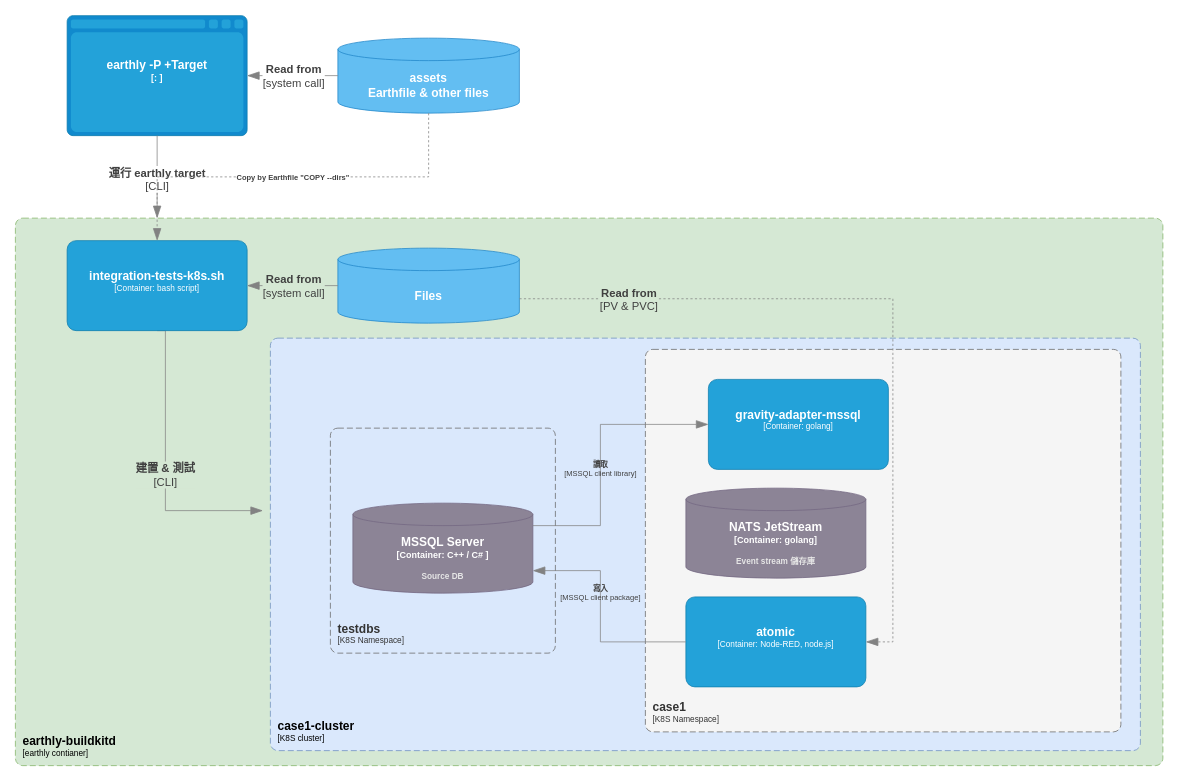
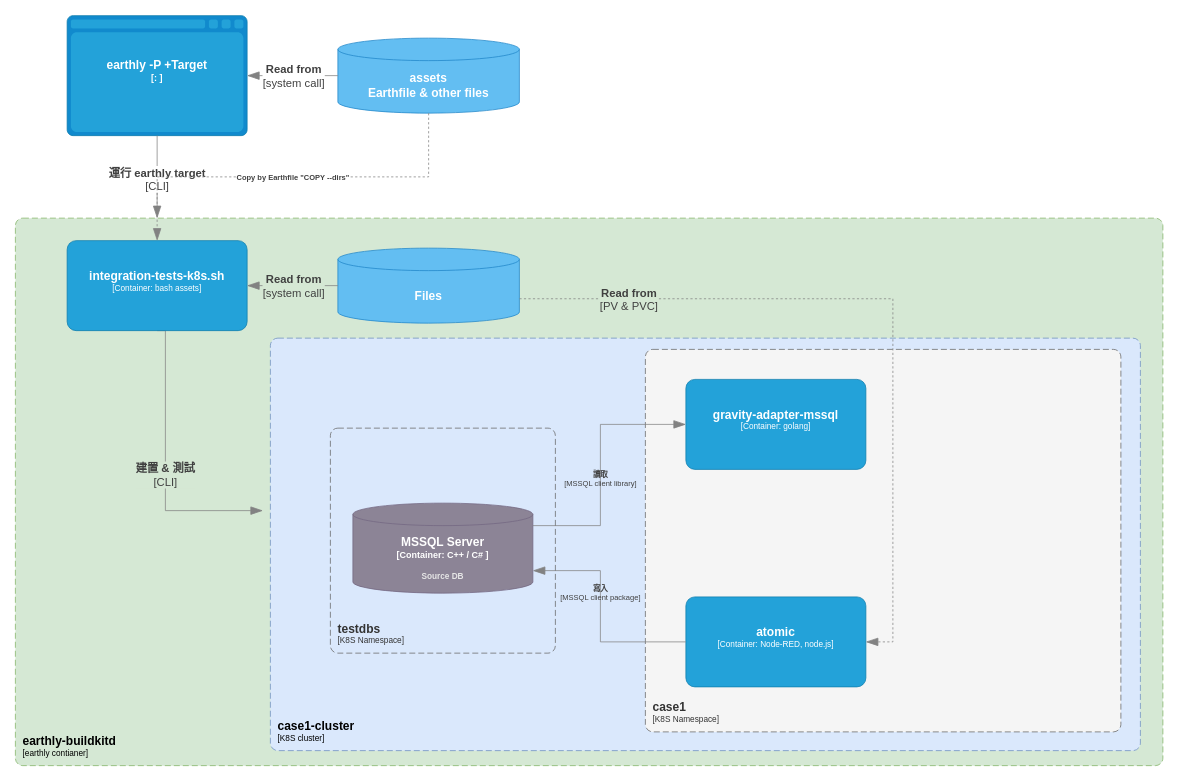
  <mxCell id="0" />
  <mxCell id="1" parent="0" />
  <mxCell id="2" value="&lt;font style=&quot;font-size: 16px&quot;&gt;&lt;b&gt;&lt;div style=&quot;text-align: left&quot;&gt;earthly-buildkitd&lt;/div&gt;&lt;/b&gt;&lt;/font&gt;&lt;div style=&quot;text-align: left&quot;&gt;[earthly contianer]&lt;/div&gt;" style="rounded=1;fontSize=11;whiteSpace=wrap;html=1;dashed=1;arcSize=20;fillColor=#d5e8d4;strokeColor=#82b366;labelBackgroundColor=none;align=left;verticalAlign=bottom;labelBorderColor=none;spacingTop=0;spacing=10;dashPattern=8 4;metaEdit=1;rotatable=0;perimeter=rectanglePerimeter;noLabel=0;labelPadding=0;allowArrows=0;connectable=0;expand=0;recursiveResize=0;editable=1;pointerEvents=0;absoluteArcSize=1;points=[[0.25,0,0],[0.5,0,0],[0.75,0,0],[1,0.25,0],[1,0.5,0],[1,0.75,0],[0.75,1,0],[0.5,1,0],[0.25,1,0],[0,0.75,0],[0,0.5,0],[0,0.25,0]];" parent="1" vertex="1"><mxGeometry x="20" y="290" width="1530" height="730" as="geometry" /></mxCell>
  <mxCell id="3" value="&lt;font style=&quot;font-size: 16px&quot;&gt;&lt;b&gt;earthly -P +Target&lt;/font&gt;&lt;div&gt;[:&amp;nbsp;]&lt;/div&gt;&lt;br&gt;&lt;div&gt;&lt;font style=&quot;font-size: 11px&quot;&gt;&lt;font color=&quot;#E6E6E6&quot;&gt;&lt;/font&gt;&lt;/div&gt;" style="shape=mxgraph.c4.webBrowserContainer;whiteSpace=wrap;html=1;boundedLbl=1;rounded=0;labelBackgroundColor=none;fillColor=#118ACD;fontSize=12;fontColor=#ffffff;align=center;strokeColor=#0E7DAD;metaEdit=1;points=[[0.5,0,0],[1,0.25,0],[1,0.5,0],[1,0.75,0],[0.5,1,0],[0,0.75,0],[0,0.5,0],[0,0.25,0]];resizable=0;" parent="1" vertex="1"><mxGeometry x="89" y="20" width="240" height="160" as="geometry" /></mxCell>
  <mxCell id="4" value="&lt;div style=&quot;text-align: left; font-size: 15px;&quot;&gt;&lt;div style=&quot;text-align: center; font-size: 15px;&quot;&gt;&lt;b style=&quot;font-size: 15px;&quot;&gt;建置 &amp; 測試&lt;/b&gt;&lt;/div&gt;&lt;div style=&quot;text-align: center; font-size: 15px;&quot;&gt;[CLI]&lt;/div&gt;&lt;/div&gt;" style="endArrow=blockThin;html=1;fontSize=15;fontColor=#404040;strokeWidth=1;endFill=1;strokeColor=#828282;elbow=vertical;metaEdit=1;endSize=14;startSize=14;jumpStyle=arc;jumpSize=16;rounded=0;edgeStyle=orthogonalEdgeStyle;exitX=0.5;exitY=1;exitDx=0;exitDy=0;exitPerimeter=0;labelBackgroundColor=#D5E8D4;" parent="1" source="5" edge="1"><mxGeometry x="0.067" width="240" relative="1" as="geometry"><mxPoint x="370" y="40" as="sourcePoint" /><mxPoint x="350" y="680" as="targetPoint" /><Array as="points"><mxPoint x="220" y="680" /></Array><mxPoint as="offset" /></mxGeometry></mxCell>
- <mxCell id="5" value="&lt;font style=&quot;font-size: 16px&quot;&gt;&lt;b&gt;integration-tests-k8s.sh&lt;/b&gt;&lt;/font&gt;&lt;div&gt;[Container: bash script]&lt;/div&gt;&lt;br&gt;&lt;div&gt;&lt;font style=&quot;font-size: 11px&quot;&gt;&lt;font color=&quot;#E6E6E6&quot;&gt;&lt;/font&gt;&lt;/div&gt;" style="rounded=1;whiteSpace=wrap;html=1;fontSize=11;labelBackgroundColor=none;fillColor=#23A2D9;fontColor=#ffffff;align=center;arcSize=10;strokeColor=#0E7DAD;metaEdit=1;resizable=0;points=[[0.25,0,0],[0.5,0,0],[0.75,0,0],[1,0.25,0],[1,0.5,0],[1,0.75,0],[0.75,1,0],[0.5,1,0],[0.25,1,0],[0,0.75,0],[0,0.5,0],[0,0.25,0]];" parent="1" vertex="1"><mxGeometry x="89" y="320" width="240" height="120" as="geometry" /></mxCell>
+ <mxCell id="5" value="&lt;font style=&quot;font-size: 16px&quot;&gt;&lt;b&gt;integration-tests-k8s.sh&lt;/b&gt;&lt;/font&gt;&lt;div&gt;[Container: bash assets]&lt;/div&gt;&lt;br&gt;&lt;div&gt;&lt;font style=&quot;font-size: 11px&quot;&gt;&lt;font color=&quot;#E6E6E6&quot;&gt;&lt;/font&gt;&lt;/div&gt;" style="rounded=1;whiteSpace=wrap;html=1;fontSize=11;labelBackgroundColor=none;fillColor=#23A2D9;fontColor=#ffffff;align=center;arcSize=10;strokeColor=#0E7DAD;metaEdit=1;resizable=0;points=[[0.25,0,0],[0.5,0,0],[0.75,0,0],[1,0.25,0],[1,0.5,0],[1,0.75,0],[0.75,1,0],[0.5,1,0],[0.25,1,0],[0,0.75,0],[0,0.5,0],[0,0.25,0]];" parent="1" vertex="1"><mxGeometry x="89" y="320" width="240" height="120" as="geometry" /></mxCell>
  <mxCell id="6" value="&lt;div style=&quot;text-align: left; font-size: 15px;&quot;&gt;&lt;div style=&quot;text-align: center; font-size: 15px;&quot;&gt;&lt;b style=&quot;font-size: 15px;&quot;&gt;運行 earthly target&lt;/b&gt;&lt;/div&gt;&lt;div style=&quot;text-align: center; font-size: 15px;&quot;&gt;[CLI]&lt;/div&gt;&lt;/div&gt;" style="endArrow=blockThin;html=1;fontSize=15;fontColor=#404040;strokeWidth=1;endFill=1;strokeColor=#828282;elbow=vertical;metaEdit=1;endSize=14;startSize=14;jumpStyle=arc;jumpSize=16;rounded=0;edgeStyle=orthogonalEdgeStyle;exitX=0.5;exitY=1;exitDx=0;exitDy=0;exitPerimeter=0;" parent="1" source="3" edge="1"><mxGeometry x="0.067" width="240" relative="1" as="geometry"><mxPoint x="219" y="370" as="sourcePoint" /><mxPoint x="209" y="290" as="targetPoint" /><Array as="points" /><mxPoint as="offset" /></mxGeometry></mxCell>
  <mxCell id="7" value="assets&lt;br&gt;Earthfile &amp;amp; other files" style="shape=cylinder3;whiteSpace=wrap;html=1;boundedLbl=1;backgroundOutline=1;size=15;strokeColor=#2086C9;fontSize=16;fillColor=#63BEF2;fontColor=#FFFFFF;fontStyle=1" parent="1" vertex="1"><mxGeometry x="450" y="50" width="242" height="100" as="geometry" /></mxCell>
  <mxCell id="8" value="&lt;div style=&quot;text-align: left; font-size: 15px;&quot;&gt;&lt;div style=&quot;text-align: center; font-size: 15px;&quot;&gt;&lt;b style=&quot;font-size: 15px;&quot;&gt;Read from&lt;/b&gt;&lt;/div&gt;&lt;div style=&quot;text-align: center; font-size: 15px;&quot;&gt;[system call]&lt;/div&gt;&lt;/div&gt;" style="endArrow=blockThin;html=1;fontSize=15;fontColor=#404040;strokeWidth=1;endFill=1;strokeColor=#828282;elbow=vertical;metaEdit=1;endSize=14;startSize=14;jumpStyle=arc;jumpSize=16;rounded=0;edgeStyle=orthogonalEdgeStyle;labelBackgroundColor=#FFFFFF;exitX=0;exitY=0.5;exitDx=0;exitDy=0;exitPerimeter=0;entryX=1;entryY=0.5;entryDx=0;entryDy=0;entryPerimeter=0;" parent="1" source="7" target="3" edge="1"><mxGeometry x="-0.02" width="240" relative="1" as="geometry"><mxPoint x="69" y="40" as="sourcePoint" /><mxPoint x="9" y="100" as="targetPoint" /><Array as="points" /><mxPoint as="offset" /></mxGeometry></mxCell>
  <mxCell id="9" value="" style="group" parent="1" vertex="1" connectable="0"><mxGeometry x="360" y="450" width="1160" height="550" as="geometry" /></mxCell>
  <mxCell id="10" value="&lt;font style=&quot;font-size: 16px&quot;&gt;&lt;b&gt;&lt;div style=&quot;text-align: left&quot;&gt;case1-cluster&lt;/div&gt;&lt;/b&gt;&lt;/font&gt;&lt;div style=&quot;text-align: left&quot;&gt;[K8S cluster]&lt;/div&gt;" style="rounded=1;fontSize=11;whiteSpace=wrap;html=1;dashed=1;arcSize=20;fillColor=#dae8fc;strokeColor=#6c8ebf;labelBackgroundColor=none;align=left;verticalAlign=bottom;labelBorderColor=none;spacingTop=0;spacing=10;dashPattern=8 4;metaEdit=1;rotatable=0;perimeter=rectanglePerimeter;noLabel=0;labelPadding=0;allowArrows=0;connectable=0;expand=0;recursiveResize=0;editable=1;pointerEvents=0;absoluteArcSize=1;points=[[0.25,0,0],[0.5,0,0],[0.75,0,0],[1,0.25,0],[1,0.5,0],[1,0.75,0],[0.75,1,0],[0.5,1,0],[0.25,1,0],[0,0.75,0],[0,0.5,0],[0,0.25,0]];" parent="9" vertex="1"><mxGeometry width="1160" height="550" as="geometry" /></mxCell>
  <mxCell id="11" value="&lt;font style=&quot;font-size: 16px&quot;&gt;&lt;b&gt;&lt;div style=&quot;text-align: left&quot;&gt;case1&lt;/div&gt;&lt;/b&gt;&lt;/font&gt;&lt;div style=&quot;text-align: left&quot;&gt;[K8S Namespace]&lt;/div&gt;" style="rounded=1;fontSize=11;whiteSpace=wrap;html=1;dashed=1;arcSize=20;fillColor=#f5f5f5;strokeColor=#666666;labelBackgroundColor=none;align=left;verticalAlign=bottom;labelBorderColor=none;spacingTop=0;spacing=10;dashPattern=8 4;metaEdit=1;rotatable=0;perimeter=rectanglePerimeter;noLabel=0;labelPadding=0;allowArrows=0;connectable=0;expand=0;recursiveResize=0;editable=1;pointerEvents=0;absoluteArcSize=1;points=[[0.25,0,0],[0.5,0,0],[0.75,0,0],[1,0.25,0],[1,0.5,0],[1,0.75,0],[0.75,1,0],[0.5,1,0],[0.25,1,0],[0,0.75,0],[0,0.5,0],[0,0.25,0]];fontColor=#333333;" parent="9" vertex="1"><mxGeometry x="500" y="15" width="634" height="510" as="geometry" /></mxCell>
- <mxCell id="12" value="&lt;font style=&quot;font-size: 16px&quot;&gt;&lt;b&gt;NATS JetStream&lt;/font&gt;&lt;div&gt;[Container:&amp;nbsp;golang]&lt;/div&gt;&lt;br&gt;&lt;div&gt;&lt;font style=&quot;font-size: 11px&quot;&gt;&lt;font color=&quot;#E6E6E6&quot;&gt;Event stream 儲存庫&lt;/font&gt;&lt;/div&gt;" style="shape=cylinder3;size=15;whiteSpace=wrap;html=1;boundedLbl=1;rounded=0;labelBackgroundColor=none;fillColor=#8C8496;fontSize=12;fontColor=#ffffff;align=center;strokeColor=#736782;metaEdit=1;points=[[0.5,0,0],[1,0.25,0],[1,0.5,0],[1,0.75,0],[0.5,1,0],[0,0.75,0],[0,0.5,0],[0,0.25,0]];resizable=0;" parent="9" vertex="1"><mxGeometry x="554" y="200" width="240" height="120" as="geometry" /></mxCell>
  <mxCell id="13" value="&lt;font style=&quot;font-size: 16px&quot;&gt;&lt;b&gt;atomic&lt;/b&gt;&lt;/font&gt;&lt;div&gt;[Container: Node-RED, node.js]&lt;/div&gt;&lt;br&gt;&lt;div&gt;&lt;font style=&quot;font-size: 11px&quot;&gt;&lt;font color=&quot;#E6E6E6&quot;&gt;&lt;/font&gt;&lt;/div&gt;" style="rounded=1;whiteSpace=wrap;html=1;fontSize=11;labelBackgroundColor=none;fillColor=#23A2D9;fontColor=#ffffff;align=center;arcSize=10;strokeColor=#0E7DAD;metaEdit=1;resizable=0;points=[[0.25,0,0],[0.5,0,0],[0.75,0,0],[1,0.25,0],[1,0.5,0],[1,0.75,0],[0.75,1,0],[0.5,1,0],[0.25,1,0],[0,0.75,0],[0,0.5,0],[0,0.25,0]];" parent="9" vertex="1"><mxGeometry x="554" y="345" width="240" height="120" as="geometry" /></mxCell>
- <mxCell id="14" value="&lt;font style=&quot;font-size: 16px&quot;&gt;&lt;b&gt;gravity-adapter-mssql&lt;/b&gt;&lt;/font&gt;&lt;div&gt;[Container: golang]&lt;/div&gt;&lt;br&gt;&lt;div&gt;&lt;font style=&quot;font-size: 11px&quot;&gt;&lt;font color=&quot;#E6E6E6&quot;&gt;&lt;/font&gt;&lt;/div&gt;" style="rounded=1;whiteSpace=wrap;html=1;fontSize=11;labelBackgroundColor=none;fillColor=#23A2D9;fontColor=#ffffff;align=center;arcSize=10;strokeColor=#0E7DAD;metaEdit=1;resizable=0;points=[[0.25,0,0],[0.5,0,0],[0.75,0,0],[1,0.25,0],[1,0.5,0],[1,0.75,0],[0.75,1,0],[0.5,1,0],[0.25,1,0],[0,0.75,0],[0,0.5,0],[0,0.25,0]];" parent="9" vertex="1"><mxGeometry x="584" y="55" width="240" height="120" as="geometry" /></mxCell>
+ <mxCell id="14" value="&lt;font style=&quot;font-size: 16px&quot;&gt;&lt;b&gt;gravity-adapter-mssql&lt;/b&gt;&lt;/font&gt;&lt;div&gt;[Container: golang]&lt;/div&gt;&lt;br&gt;&lt;div&gt;&lt;font style=&quot;font-size: 11px&quot;&gt;&lt;font color=&quot;#E6E6E6&quot;&gt;&lt;/font&gt;&lt;/div&gt;" style="rounded=1;whiteSpace=wrap;html=1;fontSize=11;labelBackgroundColor=none;fillColor=#23A2D9;fontColor=#ffffff;align=center;arcSize=10;strokeColor=#0E7DAD;metaEdit=1;resizable=0;points=[[0.25,0,0],[0.5,0,0],[0.75,0,0],[1,0.25,0],[1,0.5,0],[1,0.75,0],[0.75,1,0],[0.5,1,0],[0.25,1,0],[0,0.75,0],[0,0.5,0],[0,0.25,0]];" parent="9" vertex="1"><mxGeometry x="554" y="55" width="240" height="120" as="geometry" /></mxCell>
  <mxCell id="15" value="&lt;font style=&quot;font-size: 16px&quot;&gt;&lt;b&gt;&lt;div style=&quot;text-align: left&quot;&gt;testdbs&lt;/div&gt;&lt;/b&gt;&lt;/font&gt;&lt;div style=&quot;text-align: left&quot;&gt;[K8S Namespace]&lt;/div&gt;" style="rounded=1;fontSize=11;whiteSpace=wrap;html=1;dashed=1;arcSize=20;fillColor=#dae8fc;strokeColor=#666666;labelBackgroundColor=none;align=left;verticalAlign=bottom;labelBorderColor=none;spacingTop=0;spacing=10;dashPattern=8 4;metaEdit=1;rotatable=0;perimeter=rectanglePerimeter;noLabel=0;labelPadding=0;allowArrows=0;connectable=0;expand=0;recursiveResize=0;editable=1;pointerEvents=0;absoluteArcSize=1;points=[[0.25,0,0],[0.5,0,0],[0.75,0,0],[1,0.25,0],[1,0.5,0],[1,0.75,0],[0.75,1,0],[0.5,1,0],[0.25,1,0],[0,0.75,0],[0,0.5,0],[0,0.25,0]];fontColor=#333333;" parent="9" vertex="1"><mxGeometry x="80" y="120" width="300" height="300" as="geometry" /></mxCell>
  <mxCell id="16" value="&lt;font style=&quot;font-size: 16px&quot;&gt;&lt;b&gt;MSSQL Server&lt;/font&gt;&lt;div&gt;[Container:&amp;nbsp;C++ / C# ]&lt;/div&gt;&lt;br&gt;&lt;div&gt;&lt;font style=&quot;font-size: 11px&quot;&gt;&lt;font color=&quot;#E6E6E6&quot;&gt;Source DB&lt;/font&gt;&lt;/div&gt;" style="shape=cylinder3;size=15;whiteSpace=wrap;html=1;boundedLbl=1;rounded=0;labelBackgroundColor=none;fillColor=#8C8496;fontSize=12;fontColor=#ffffff;align=center;strokeColor=#736782;metaEdit=1;points=[[0.5,0,0],[1,0.25,0],[1,0.5,0],[1,0.75,0],[0.5,1,0],[0,0.75,0],[0,0.5,0],[0,0.25,0]];resizable=0;" parent="9" vertex="1"><mxGeometry x="110" y="220" width="240" height="120" as="geometry" /></mxCell>
  <mxCell id="17" value="&lt;div style=&quot;text-align: left&quot;&gt;&lt;div style=&quot;text-align: center&quot;&gt;&lt;b&gt;讀取&lt;/b&gt;&lt;/div&gt;&lt;div style=&quot;text-align: center&quot;&gt;[MSSQL client library]&lt;/div&gt;&lt;/div&gt;" style="endArrow=blockThin;html=1;fontSize=10;fontColor=#404040;strokeWidth=1;endFill=1;strokeColor=#828282;elbow=vertical;metaEdit=1;endSize=14;startSize=14;jumpStyle=arc;jumpSize=16;rounded=0;edgeStyle=orthogonalEdgeStyle;entryX=0;entryY=0.5;entryDx=0;entryDy=0;entryPerimeter=0;labelBackgroundColor=none;exitX=1;exitY=0.25;exitDx=0;exitDy=0;exitPerimeter=0;" parent="9" source="16" target="14" edge="1"><mxGeometry x="-0.1" width="240" relative="1" as="geometry"><mxPoint x="-840" y="-50" as="sourcePoint" /><mxPoint x="-640" y="-90" as="targetPoint" /><Array as="points"><mxPoint x="440" y="250" /><mxPoint x="440" y="115" /></Array><mxPoint as="offset" /></mxGeometry></mxCell>
  <mxCell id="18" value="&lt;div style=&quot;text-align: left&quot;&gt;&lt;div style=&quot;text-align: center&quot;&gt;&lt;b&gt;寫入&lt;/b&gt;&lt;/div&gt;&lt;div style=&quot;text-align: center&quot;&gt;[MSSQL client package]&lt;/div&gt;&lt;/div&gt;" style="endArrow=blockThin;html=1;fontSize=10;fontColor=#404040;strokeWidth=1;endFill=1;strokeColor=#828282;elbow=vertical;metaEdit=1;endSize=14;startSize=14;jumpStyle=arc;jumpSize=16;rounded=0;edgeStyle=orthogonalEdgeStyle;exitX=0;exitY=0.5;exitDx=0;exitDy=0;exitPerimeter=0;entryX=1;entryY=0.75;entryDx=0;entryDy=0;entryPerimeter=0;labelBackgroundColor=none;" parent="9" source="13" edge="1" target="16"><mxGeometry x="0.197" width="240" relative="1" as="geometry"><mxPoint x="518" y="330" as="sourcePoint" /><mxPoint x="350" y="420" as="targetPoint" /><Array as="points"><mxPoint x="440" y="405" /><mxPoint x="440" y="310" /></Array><mxPoint as="offset" /></mxGeometry></mxCell>
  <mxCell id="19" value="Files" style="shape=cylinder3;whiteSpace=wrap;html=1;boundedLbl=1;backgroundOutline=1;size=15;strokeColor=#2086C9;fontSize=16;fillColor=#63BEF2;fontColor=#FFFFFF;fontStyle=1" vertex="1" parent="1"><mxGeometry x="450" y="330" width="242" height="100" as="geometry" /></mxCell>
  <mxCell id="20" value="&lt;div style=&quot;text-align: left; font-size: 15px;&quot;&gt;&lt;div style=&quot;text-align: center; font-size: 15px;&quot;&gt;&lt;b style=&quot;font-size: 15px;&quot;&gt;Read from&lt;/b&gt;&lt;/div&gt;&lt;div style=&quot;text-align: center; font-size: 15px;&quot;&gt;[system call]&lt;/div&gt;&lt;/div&gt;" style="endArrow=blockThin;html=1;fontSize=15;fontColor=#404040;strokeWidth=1;endFill=1;strokeColor=#828282;elbow=vertical;metaEdit=1;endSize=14;startSize=14;jumpStyle=arc;jumpSize=16;rounded=0;edgeStyle=orthogonalEdgeStyle;labelBackgroundColor=#D5E8D4;exitX=0;exitY=0.5;exitDx=0;exitDy=0;exitPerimeter=0;entryX=1;entryY=0.5;entryDx=0;entryDy=0;entryPerimeter=0;" edge="1" parent="1" source="19" target="5"><mxGeometry x="-0.02" width="240" relative="1" as="geometry"><mxPoint x="440" y="110" as="sourcePoint" /><mxPoint x="339" y="110" as="targetPoint" /><Array as="points" /><mxPoint as="offset" /></mxGeometry></mxCell>
  <mxCell id="21" value="&lt;div style=&quot;text-align: left; font-size: 15px;&quot;&gt;&lt;div style=&quot;text-align: center; font-size: 15px;&quot;&gt;&lt;b style=&quot;font-size: 15px;&quot;&gt;Read from&lt;/b&gt;&lt;/div&gt;&lt;div style=&quot;text-align: center; font-size: 15px;&quot;&gt;[PV &amp; PVC]&lt;/div&gt;&lt;/div&gt;" style="endArrow=blockThin;html=1;fontSize=15;fontColor=#404040;strokeWidth=1;endFill=1;strokeColor=#828282;elbow=vertical;metaEdit=1;endSize=14;startSize=14;jumpStyle=arc;jumpSize=16;rounded=0;edgeStyle=orthogonalEdgeStyle;labelBackgroundColor=#D5E8D4;exitX=1;exitY=0;exitDx=0;exitDy=67.5;exitPerimeter=0;entryX=1;entryY=0.5;entryDx=0;entryDy=0;entryPerimeter=0;dashed=1;" edge="1" parent="1" source="19" target="13"><mxGeometry x="-0.705" width="240" relative="1" as="geometry"><mxPoint x="702" y="372.5" as="sourcePoint" /><mxPoint x="1354" y="665" as="targetPoint" /><Array as="points"><mxPoint x="1190" y="397" /><mxPoint x="1190" y="855" /></Array><mxPoint as="offset" /></mxGeometry></mxCell>
  <mxCell id="22" value="&lt;div style=&quot;text-align: left&quot;&gt;&lt;div style=&quot;text-align: center&quot;&gt;&lt;b&gt;Copy by Earthfile &quot;COPY --dirs&quot;&lt;/b&gt;&lt;/div&gt;&lt;/div&gt;" style="endArrow=blockThin;html=1;fontSize=10;fontColor=#404040;strokeWidth=1;endFill=1;strokeColor=#828282;elbow=vertical;metaEdit=1;endSize=14;startSize=14;jumpStyle=arc;jumpSize=16;rounded=0;edgeStyle=orthogonalEdgeStyle;dashed=1;labelBackgroundColor=#FFFFFF;exitX=0.5;exitY=1;exitDx=0;exitDy=0;exitPerimeter=0;" edge="1" parent="1" source="7" target="5"><mxGeometry width="240" relative="1" as="geometry"><mxPoint x="640" y="210" as="sourcePoint" /><mxPoint x="880" y="210" as="targetPoint" /><mxPoint as="offset" /></mxGeometry></mxCell>
